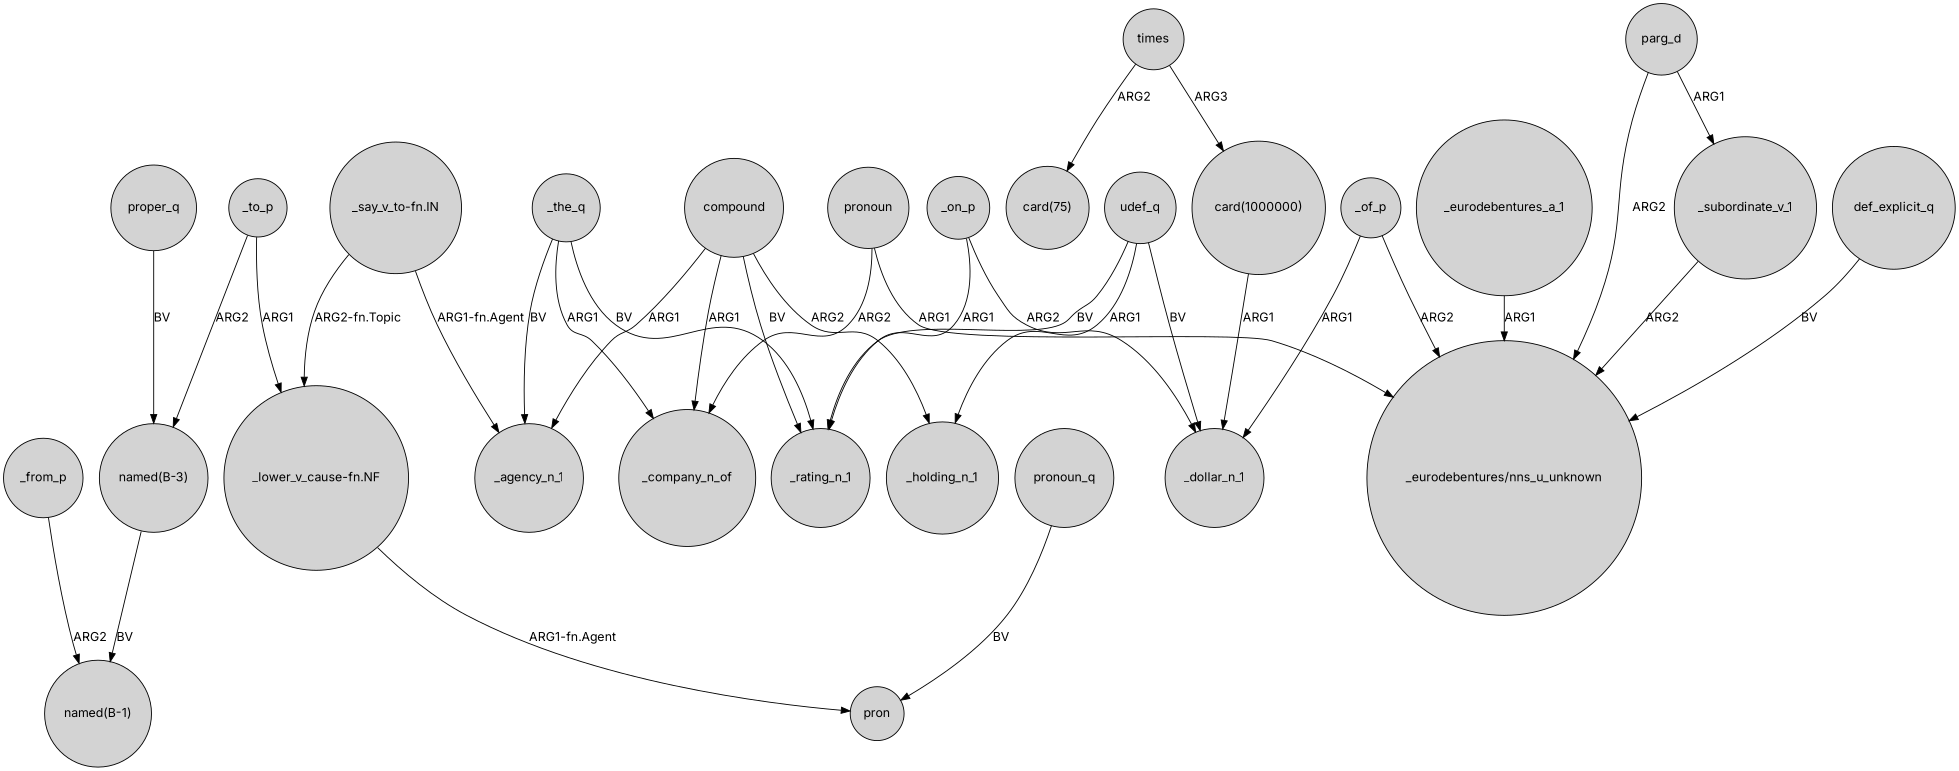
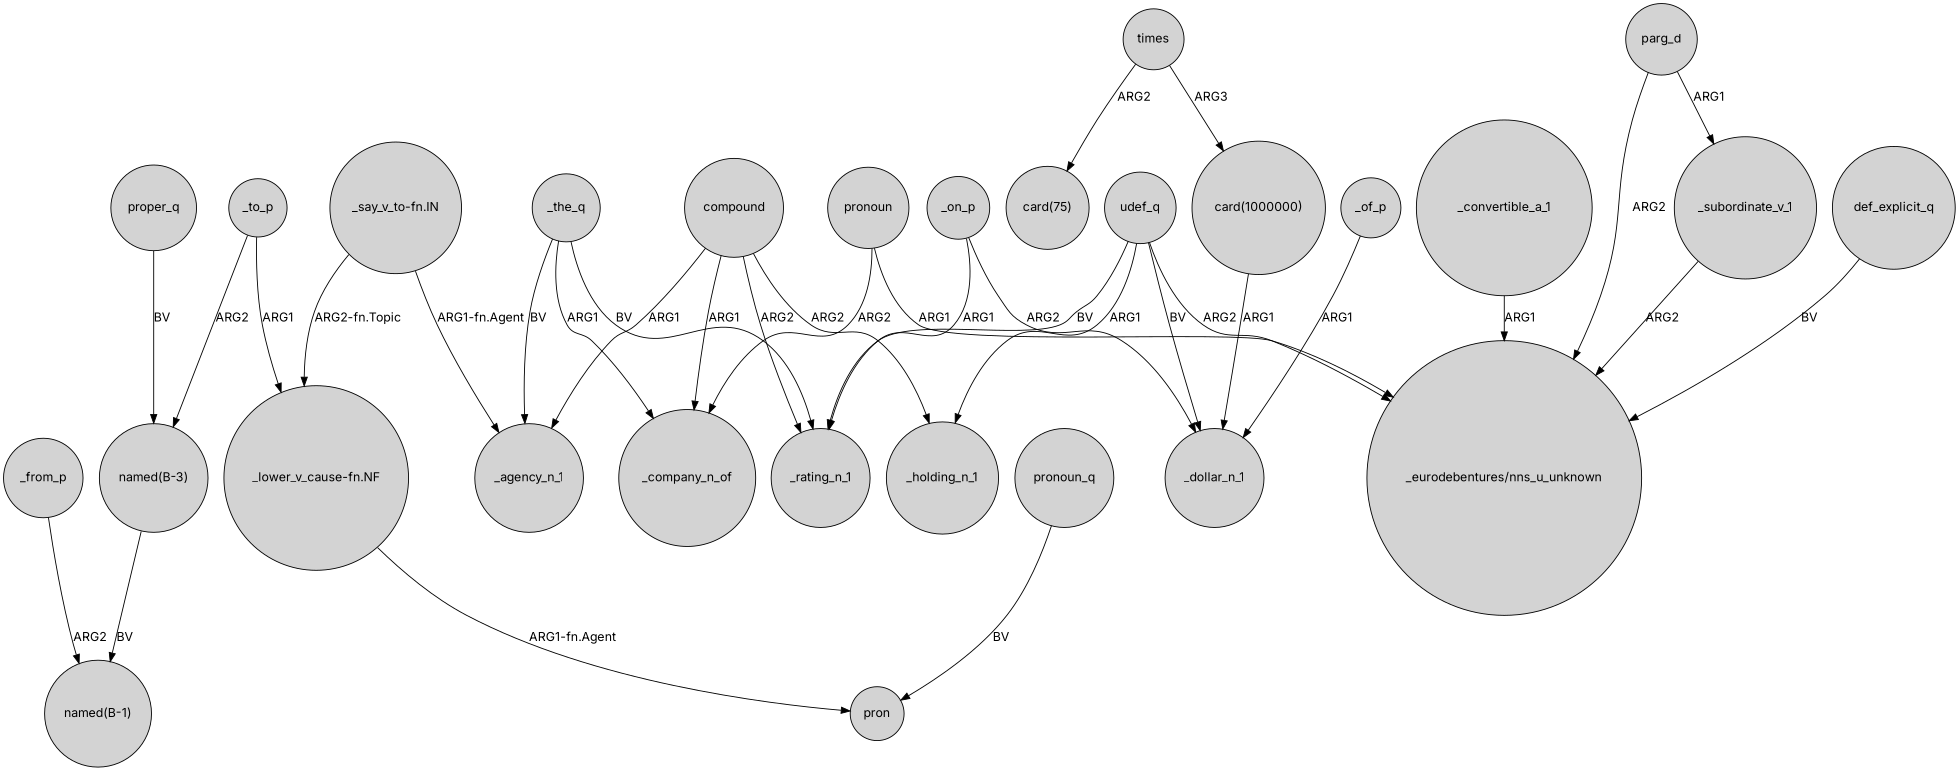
  digraph {
    fontname=Inter
    node [fontname=Inter shape=circle style=filled]
    edge [fontname=Inter]
    _from_p
    "named(B-1)"
    "_lower_v_cause-fn.NF"
    pron
    _the_q
    _agency_n_1
    _rating_n_1
    _company_n_of
    "card(1000000)"
    _dollar_n_1
    compound
    _holding_n_1
    "_say_v_to-fn.IN"
    udef_q
    _on_p
    _of_p
    "_eurodebentures/nns_u_unknown"
    parg_d
    _subordinate_v_1
    def_explicit_q
-   _convertible_a_1 [label=_eurodebentures_a_1]
+   _convertible_a_1
    _to_p
    "named(B-3)"
    pronoun_q
    proper_q
    times
    "card(75)"
    n28 [label=pronoun]
    _from_p -> "named(B-1)" [label=ARG2]
    "_lower_v_cause-fn.NF" -> pron [label="ARG1-fn.Agent"]
    _the_q -> _agency_n_1 [label=BV]
    _the_q -> _rating_n_1 [label=BV]
    _the_q -> _company_n_of [label=ARG1]
    "card(1000000)" -> _dollar_n_1 [label=ARG1]
    compound -> _agency_n_1 [label=ARG1]
-   compound -> _rating_n_1 [label=BV]
+   compound -> _rating_n_1 [label=ARG2]
    compound -> _company_n_of [label=ARG1]
    compound -> _holding_n_1 [label=ARG2]
    "_say_v_to-fn.IN" -> "_lower_v_cause-fn.NF" [label="ARG2-fn.Topic"]
    "_say_v_to-fn.IN" -> _agency_n_1 [label="ARG1-fn.Agent"]
    udef_q -> _rating_n_1 [label=BV]
    udef_q -> _dollar_n_1 [label=BV]
    udef_q -> _holding_n_1 [label=ARG1]
    _on_p -> _rating_n_1 [label=ARG1]
    _on_p -> _dollar_n_1 [label=ARG2]
    _of_p -> _dollar_n_1 [label=ARG1]
-   _of_p -> "_eurodebentures/nns_u_unknown" [label=ARG2]
+   udef_q -> "_eurodebentures/nns_u_unknown" [label=ARG2]
    parg_d -> "_eurodebentures/nns_u_unknown" [label=ARG2]
    parg_d -> _subordinate_v_1 [label=ARG1]
    _subordinate_v_1 -> "_eurodebentures/nns_u_unknown" [label=ARG2]
    def_explicit_q -> "_eurodebentures/nns_u_unknown" [label=BV]
    _convertible_a_1 -> "_eurodebentures/nns_u_unknown" [label=ARG1]
    _to_p -> "_lower_v_cause-fn.NF" [label=ARG1]
    _to_p -> "named(B-3)" [label=ARG2]
    "named(B-3)" -> "named(B-1)" [label=BV]
    pronoun_q -> pron [label=BV]
    proper_q -> "named(B-3)" [label=BV]
    times -> "card(1000000)" [label=ARG3]
    times -> "card(75)" [label=ARG2]
    n28 -> _company_n_of [label=ARG2]
    n28 -> "_eurodebentures/nns_u_unknown" [label=ARG1]
  }
